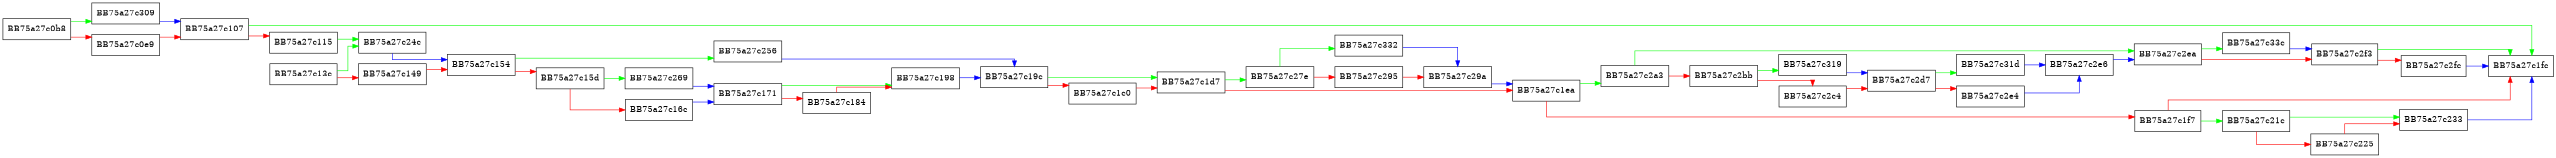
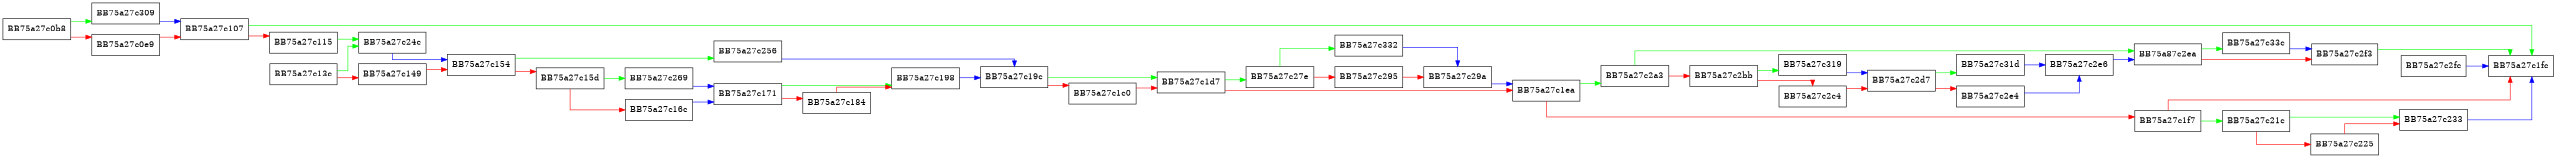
  digraph {
    rankdir=LR
    splines=ortho
    node [shape=box]
    edge [color=red]
    BB75a27c0b8
    BB75a27c309
    BB75a27c0e9
    BB75a27c107
    BB75a27c1fc
    BB75a27c115
    BB75a27c24c
    BB75a27c154
    BB75a27c13c
    BB75a27c149
    BB75a27c256
    BB75a27c15d
    BB75a27c19c
    BB75a27c269
    BB75a27c16c
    BB75a27c1d7
    BB75a27c1c0
    BB75a27c171
    BB75a27c198
    BB75a27c184
    BB75a27c27e
    BB75a27c1ea
    BB75a27c332
    BB75a27c295
    BB75a27c2a3
    BB75a27c1f7
    BB75a27c29a
-   BB75a27c2ea
+   BB75a27c2ea [label=BB75a87c2ea]
    BB75a27c2bb
    BB75a27c21c
    BB75a27c33c
    BB75a27c2f3
    BB75a27c319
    BB75a27c2c4
    BB75a27c233
    BB75a27c225
    BB75a27c2fc
    BB75a27c2d7
    BB75a27c31d
    BB75a27c2e4
    BB75a27c2e6
    BB75a27c0b8 -> BB75a27c309 [color=green]
    BB75a27c0b8 -> BB75a27c0e9
    BB75a27c309 -> BB75a27c107 [color=blue]
    BB75a27c0e9 -> BB75a27c107
    BB75a27c107 -> BB75a27c1fc [color=green]
    BB75a27c107 -> BB75a27c115
    BB75a27c115 -> BB75a27c24c [color=green]
    BB75a27c24c -> BB75a27c154 [color=blue]
    BB75a27c154 -> BB75a27c256 [color=green]
    BB75a27c154 -> BB75a27c15d
    BB75a27c13c -> BB75a27c24c [color=green]
    BB75a27c13c -> BB75a27c149
    BB75a27c149 -> BB75a27c154
    BB75a27c256 -> BB75a27c19c [color=blue]
    BB75a27c15d -> BB75a27c269 [color=green]
    BB75a27c15d -> BB75a27c16c
    BB75a27c19c -> BB75a27c1d7 [color=green]
    BB75a27c19c -> BB75a27c1c0
    BB75a27c269 -> BB75a27c171 [color=blue]
    BB75a27c16c -> BB75a27c171 [color=blue]
    BB75a27c1d7 -> BB75a27c27e [color=green]
    BB75a27c1d7 -> BB75a27c1ea
    BB75a27c1c0 -> BB75a27c1d7
    BB75a27c171 -> BB75a27c198 [color=green]
    BB75a27c171 -> BB75a27c184
    BB75a27c198 -> BB75a27c19c [color=blue]
    BB75a27c184 -> BB75a27c198
    BB75a27c27e -> BB75a27c332 [color=green]
    BB75a27c27e -> BB75a27c295
    BB75a27c1ea -> BB75a27c2a3 [color=green]
    BB75a27c1ea -> BB75a27c1f7
    BB75a27c332 -> BB75a27c29a [color=blue]
    BB75a27c295 -> BB75a27c29a
    BB75a27c2a3 -> BB75a27c2ea [color=green]
    BB75a27c2a3 -> BB75a27c2bb
    BB75a27c1f7 -> BB75a27c1fc
    BB75a27c1f7 -> BB75a27c21c [color=green]
    BB75a27c29a -> BB75a27c1ea [color=blue]
    BB75a27c2ea -> BB75a27c33c [color=green]
    BB75a27c2ea -> BB75a27c2f3
    BB75a27c2bb -> BB75a27c319 [color=green]
    BB75a27c2bb -> BB75a27c2c4
    BB75a27c21c -> BB75a27c233 [color=green]
    BB75a27c21c -> BB75a27c225
    BB75a27c33c -> BB75a27c2f3 [color=blue]
    BB75a27c2f3 -> BB75a27c1fc [color=green]
-   BB75a27c2f3 -> BB75a27c2fc
    BB75a27c319 -> BB75a27c2d7 [color=blue]
    BB75a27c2c4 -> BB75a27c2d7
    BB75a27c233 -> BB75a27c1fc [color=blue]
    BB75a27c225 -> BB75a27c233
    BB75a27c2fc -> BB75a27c1fc [color=blue]
    BB75a27c2d7 -> BB75a27c31d [color=green]
    BB75a27c2d7 -> BB75a27c2e4
    BB75a27c31d -> BB75a27c2e6 [color=blue]
    BB75a27c2e4 -> BB75a27c2e6 [color=blue]
    BB75a27c2e6 -> BB75a27c2ea [color=blue]
  }
